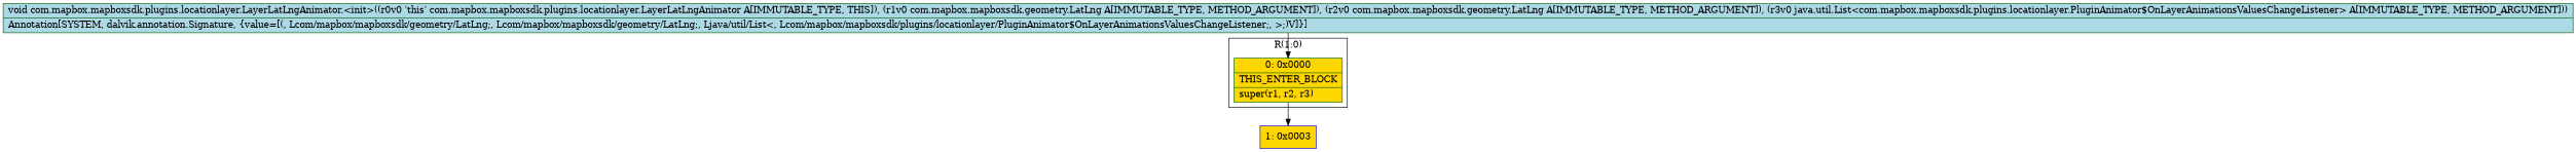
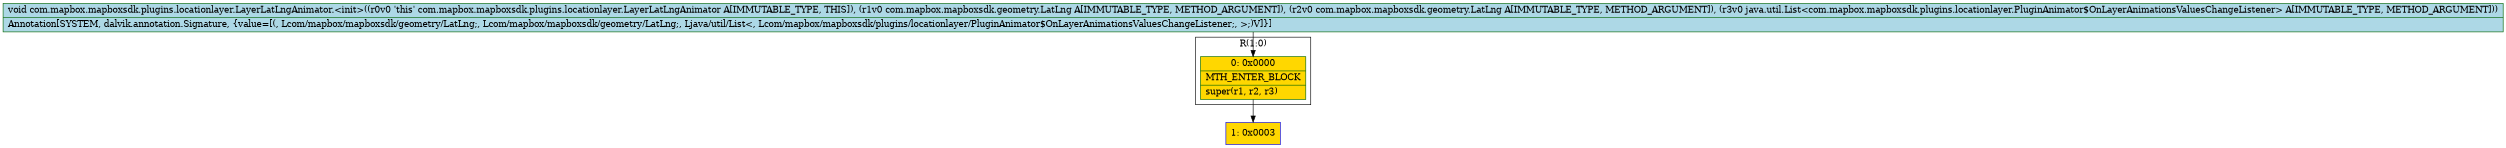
  digraph {
    node [color=darkgreen shape=record style=filled fillcolor=gold]
    edge [style=solid]
-   n1 [label="{0\:\ 0x0000|THIS_ENTER_BLOCK\l|super(r1, r2, r3)\l}"]
+   n1 [label="{0\:\ 0x0000|MTH_ENTER_BLOCK\l|super(r1, r2, r3)\l}"]
    n2 [color=blue label="{1\:\ 0x0003}"]
    n3 [label="{void com.mapbox.mapboxsdk.plugins.locationlayer.LayerLatLngAnimator.\<init\>((r0v0 'this' com.mapbox.mapboxsdk.plugins.locationlayer.LayerLatLngAnimator A[IMMUTABLE_TYPE, THIS]), (r1v0 com.mapbox.mapboxsdk.geometry.LatLng A[IMMUTABLE_TYPE, METHOD_ARGUMENT]), (r2v0 com.mapbox.mapboxsdk.geometry.LatLng A[IMMUTABLE_TYPE, METHOD_ARGUMENT]), (r3v0 java.util.List\<com.mapbox.mapboxsdk.plugins.locationlayer.PluginAnimator$OnLayerAnimationsValuesChangeListener\> A[IMMUTABLE_TYPE, METHOD_ARGUMENT]))  | Annotation[SYSTEM, dalvik.annotation.Signature, \{value=[(, Lcom\/mapbox\/mapboxsdk\/geometry\/LatLng;, Lcom\/mapbox\/mapboxsdk\/geometry\/LatLng;, Ljava\/util\/List\<, Lcom\/mapbox\/mapboxsdk\/plugins\/locationlayer\/PluginAnimator$OnLayerAnimationsValuesChangeListener;, \>;)V]\}]\l}" fillcolor=lightblue]
    subgraph cluster_1 {
      label="R(1:0)"
      n1
    }
    n1 -> n2
    n3 -> n1
  }
